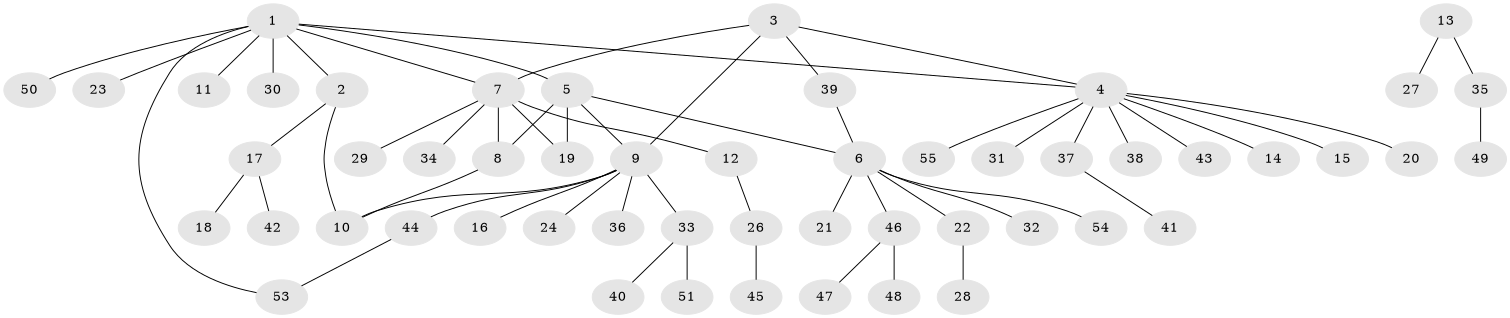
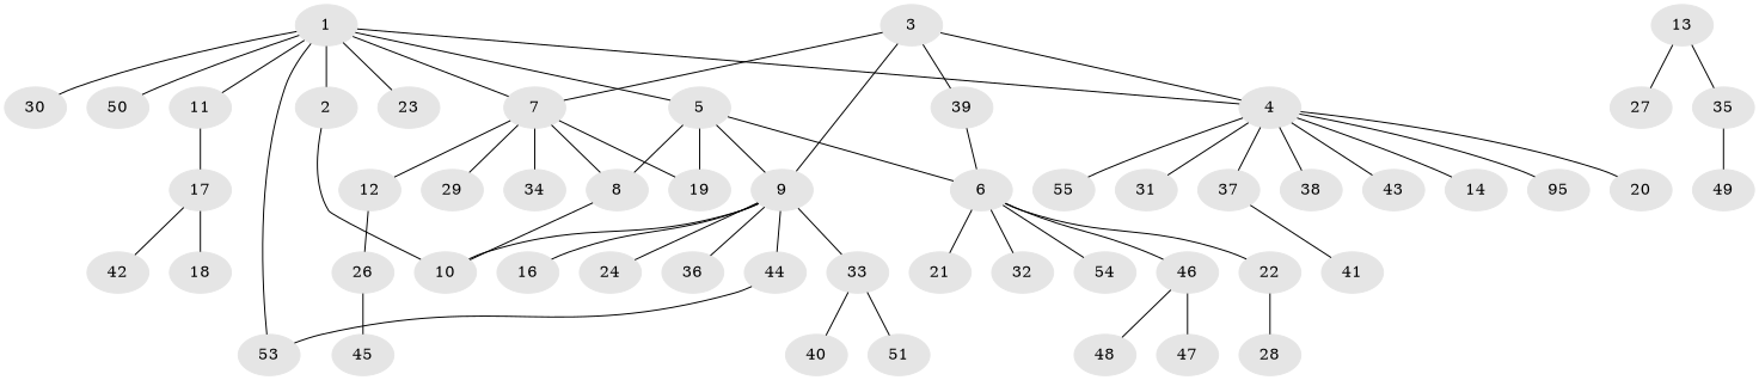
  graph {
    fontname="DejaVu Serif"
    node [color=gray90 fontname="DejaVu Serif" style=filled]
    edge [fontname="DejaVu Serif"]
    1
    2
    4
    5
    7
    11
    23
    30
    50
    53
    10
    14
-   15
+   15 [label=95]
    20
    n15 [label=55]
    31
    37
    38
    43
    6
    9
    8
    19
    12
    29
    34
    17
    3
    39
    21
    22
    32
    46
    54
    16
    24
    33
    36
    44
    41
    28
    47
    48
    26
    40
    51
    18
    42
    13
    27
    35
    45
    49
    1 -- 2
    1 -- 4
    1 -- 5
    1 -- 7
    1 -- 11
    1 -- 23
    1 -- 30
    1 -- 50
    1 -- 53
    2 -- 10
    4 -- 14
    4 -- 15
    4 -- 20
    4 -- n15
    4 -- 31
    4 -- 37
    4 -- 38
    4 -- 43
    5 -- 6
    5 -- 9
    5 -- 8
    5 -- 19
    7 -- 8
    7 -- 19
    7 -- 12
    7 -- 29
    7 -- 34
-   2 -- 17
+   11 -- 17
    37 -- 41
    6 -- 21
    6 -- 22
    6 -- 32
    6 -- 46
    6 -- 54
    9 -- 10
    9 -- 16
    9 -- 24
    9 -- 33
    9 -- 36
    9 -- 44
    8 -- 10
    12 -- 26
    17 -- 18
    17 -- 42
    3 -- 4
    3 -- 7
    3 -- 9
    3 -- 39
    39 -- 6
    22 -- 28
    46 -- 47
    46 -- 48
    33 -- 40
    33 -- 51
    44 -- 53
    26 -- 45
    13 -- 27
    13 -- 35
    35 -- 49
  }
